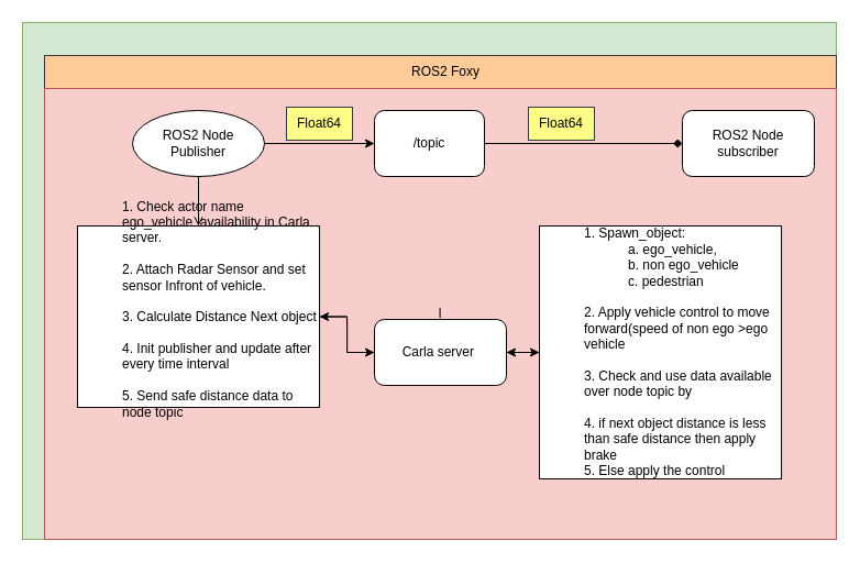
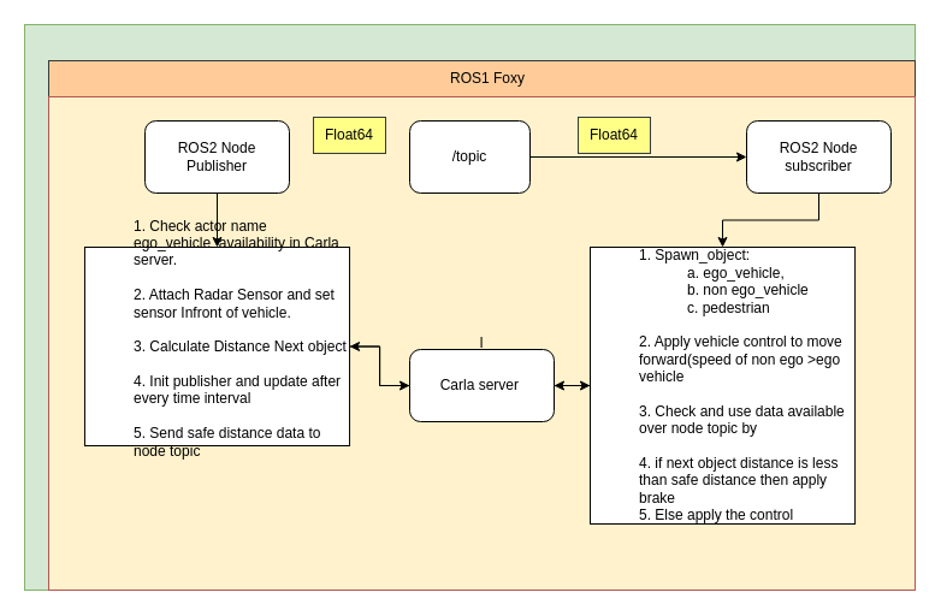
  <mxCell id="0" />
  <mxCell id="1" parent="0" />
  <mxCell id="2" value="" style="rounded=0;whiteSpace=wrap;html=1;fillColor=#d5e8d4;strokeColor=#82b366;" vertex="1" parent="1"><mxGeometry x="20" y="20" width="740" height="470" as="geometry" /></mxCell>
  <mxCell id="3" value="" style="rounded=0;whiteSpace=wrap;html=1;fillColor=#ffcc99;strokeColor=#36393d;" vertex="1" parent="1"><mxGeometry x="40" y="50" width="720" height="440" as="geometry" /></mxCell>
- <mxCell id="4" value="l" style="rounded=0;whiteSpace=wrap;html=1;fillColor=#f8cecc;strokeColor=#b85450;" vertex="1" parent="1"><mxGeometry x="40" y="80" width="720" height="410" as="geometry" /></mxCell>
- <mxCell id="5" value="ROS2 Foxy" style="text;html=1;strokeColor=none;fillColor=none;align=center;verticalAlign=middle;whiteSpace=wrap;rounded=0;" vertex="1" parent="1"><mxGeometry x="320" y="50" width="170" height="30" as="geometry" /></mxCell>
- <mxCell id="6" style="edgeStyle=orthogonalEdgeStyle;rounded=0;orthogonalLoop=1;jettySize=auto;html=1;exitX=1;exitY=0.5;exitDx=0;exitDy=0;" edge="1" parent="1" source="7" target="12"><mxGeometry relative="1" as="geometry" /></mxCell>
- <mxCell id="7" value="ROS2 Node Publisher" style="ellipse;whiteSpace=wrap;html=1;" vertex="1" parent="1"><mxGeometry x="120" y="100" width="120" height="60" as="geometry" /></mxCell>
- <mxCell id="8" style="edgeStyle=orthogonalEdgeStyle;rounded=0;orthogonalLoop=1;jettySize=auto;html=1;entryX=0.5;entryY=0;entryDx=0;entryDy=0;exitX=0.5;exitY=1;exitDx=0;exitDy=0;endArrow=open;" edge="1" parent="1" source="7" target="21"><mxGeometry relative="1" as="geometry"><mxPoint x="180" y="170" as="sourcePoint" /><mxPoint x="180" y="210" as="targetPoint" /></mxGeometry></mxCell>
+ <mxCell id="4" value="l" style="rounded=0;whiteSpace=wrap;html=1;fillColor=#fff2cc;strokeColor=#b85450;" vertex="1" parent="1"><mxGeometry x="40" y="80" width="720" height="410" as="geometry" /></mxCell>
+ <mxCell id="5" value="ROS1 Foxy" style="text;html=1;strokeColor=none;fillColor=none;align=center;verticalAlign=middle;whiteSpace=wrap;rounded=0;" vertex="1" parent="1"><mxGeometry x="320" y="50" width="170" height="30" as="geometry" /></mxCell>
+ <mxCell id="7" value="ROS2 Node Publisher" style="rounded=1;whiteSpace=wrap;html=1;" vertex="1" parent="1"><mxGeometry x="120" y="100" width="120" height="60" as="geometry" /></mxCell>
+ <mxCell id="8" style="edgeStyle=orthogonalEdgeStyle;rounded=0;orthogonalLoop=1;jettySize=auto;html=1;entryX=0.5;entryY=0;entryDx=0;entryDy=0;exitX=0.5;exitY=1;exitDx=0;exitDy=0;" edge="1" parent="1" source="7" target="21"><mxGeometry relative="1" as="geometry"><mxPoint x="180" y="170" as="sourcePoint" /><mxPoint x="180" y="210" as="targetPoint" /></mxGeometry></mxCell>
+ <mxCell id="9" style="edgeStyle=orthogonalEdgeStyle;rounded=0;orthogonalLoop=1;jettySize=auto;html=1;entryX=0.5;entryY=0;entryDx=0;entryDy=0;" edge="1" parent="1" source="10" target="14"><mxGeometry relative="1" as="geometry" /></mxCell>
  <mxCell id="10" value="ROS2 Node subscriber" style="rounded=1;whiteSpace=wrap;html=1;" vertex="1" parent="1"><mxGeometry x="620" y="100" width="120" height="60" as="geometry" /></mxCell>
- <mxCell id="11" style="edgeStyle=orthogonalEdgeStyle;rounded=0;orthogonalLoop=1;jettySize=auto;html=1;exitX=1;exitY=0.5;exitDx=0;exitDy=0;entryX=0;entryY=0.5;entryDx=0;entryDy=0;endArrow=diamond;" edge="1" parent="1" source="12" target="10"><mxGeometry relative="1" as="geometry" /></mxCell>
+ <mxCell id="11" style="edgeStyle=orthogonalEdgeStyle;rounded=0;orthogonalLoop=1;jettySize=auto;html=1;exitX=1;exitY=0.5;exitDx=0;exitDy=0;entryX=0;entryY=0.5;entryDx=0;entryDy=0;" edge="1" parent="1" source="12" target="10"><mxGeometry relative="1" as="geometry" /></mxCell>
  <mxCell id="12" value="/topic" style="whiteSpace=wrap;html=1;rounded=1;" vertex="1" parent="1"><mxGeometry x="340" y="100" width="100" height="60" as="geometry" /></mxCell>
  <mxCell id="13" style="edgeStyle=orthogonalEdgeStyle;rounded=0;orthogonalLoop=1;jettySize=auto;html=1;entryX=1;entryY=0.5;entryDx=0;entryDy=0;" edge="1" parent="1" source="14" target="19"><mxGeometry relative="1" as="geometry" /></mxCell>
  <mxCell id="14" value="&lt;div style=&quot;text-align: left;&quot;&gt;&lt;blockquote style=&quot;margin: 0 0 0 40px; border: none; padding: 0px;&quot;&gt;&lt;div style=&quot;text-align: left;&quot;&gt;&lt;br&gt;&lt;/div&gt;&lt;div style=&quot;text-align: left;&quot;&gt;&lt;span style=&quot;background-color: initial;&quot;&gt;1. Spawn_object:&lt;/span&gt;&lt;/div&gt;&lt;/blockquote&gt;&lt;/div&gt;&lt;blockquote style=&quot;margin: 0 0 0 40px; border: none; padding: 0px;&quot;&gt;&lt;div style=&quot;text-align: left;&quot;&gt;&lt;blockquote style=&quot;margin: 0 0 0 40px; border: none; padding: 0px;&quot;&gt;&lt;div style=&quot;text-align: left;&quot;&gt;&lt;span style=&quot;background-color: initial;&quot;&gt;a. ego_vehicle,&lt;/span&gt;&lt;/div&gt;&lt;/blockquote&gt;&lt;/div&gt;&lt;div style=&quot;text-align: left;&quot;&gt;&lt;blockquote style=&quot;margin: 0 0 0 40px; border: none; padding: 0px;&quot;&gt;&lt;div style=&quot;text-align: left;&quot;&gt;&lt;span style=&quot;background-color: initial;&quot;&gt;b. non ego_vehicle&lt;/span&gt;&lt;/div&gt;&lt;div style=&quot;text-align: left;&quot;&gt;&lt;span style=&quot;background-color: initial;&quot;&gt;c. pedestrian&lt;/span&gt;&lt;/div&gt;&lt;/blockquote&gt;&lt;/div&gt;&lt;/blockquote&gt;&lt;div style=&quot;text-align: left;&quot;&gt;&lt;blockquote style=&quot;margin: 0 0 0 40px; border: none; padding: 0px;&quot;&gt;&lt;div style=&quot;text-align: left;&quot;&gt;&lt;span style=&quot;background-color: initial;&quot;&gt;&lt;br&gt;&lt;/span&gt;&lt;/div&gt;&lt;div style=&quot;text-align: left;&quot;&gt;&lt;span style=&quot;background-color: initial;&quot;&gt;2. Apply vehicle control to move forward(speed of non ego &amp;gt;ego vehicle&lt;/span&gt;&lt;/div&gt;&lt;div style=&quot;text-align: left;&quot;&gt;&lt;span style=&quot;background-color: initial;&quot;&gt;&lt;br&gt;&lt;/span&gt;&lt;/div&gt;&lt;div style=&quot;text-align: left;&quot;&gt;&lt;span style=&quot;background-color: initial;&quot;&gt;3. Check and use data available over node topic by&amp;nbsp;&lt;/span&gt;&lt;/div&gt;&lt;div style=&quot;text-align: left;&quot;&gt;&lt;span style=&quot;background-color: initial;&quot;&gt;&lt;br&gt;&lt;/span&gt;&lt;/div&gt;&lt;div style=&quot;text-align: left;&quot;&gt;&lt;span style=&quot;background-color: initial;&quot;&gt;4. if next object distance is less than safe distance then apply brake&amp;nbsp;&lt;/span&gt;&lt;/div&gt;&lt;div style=&quot;text-align: left;&quot;&gt;&lt;span style=&quot;background-color: initial;&quot;&gt;5. Else apply the control&lt;/span&gt;&lt;/div&gt;&lt;/blockquote&gt;&lt;/div&gt;&lt;div style=&quot;text-align: left;&quot;&gt;&lt;span style=&quot;background-color: initial;&quot;&gt;&lt;br&gt;&lt;/span&gt;&lt;/div&gt;" style="whiteSpace=wrap;html=1;rounded=0;" vertex="1" parent="1"><mxGeometry x="490" y="205" width="220.078" height="230" as="geometry" /></mxCell>
  <mxCell id="15" value="Float64" style="text;html=1;strokeColor=#36393d;fillColor=#ffff88;align=center;verticalAlign=middle;whiteSpace=wrap;rounded=0;" vertex="1" parent="1"><mxGeometry x="480" y="97" width="60" height="30" as="geometry" /></mxCell>
  <mxCell id="16" value="Float64" style="text;html=1;strokeColor=#36393d;fillColor=#ffff88;align=center;verticalAlign=middle;whiteSpace=wrap;rounded=0;" vertex="1" parent="1"><mxGeometry x="260" y="97" width="60" height="30" as="geometry" /></mxCell>
  <mxCell id="17" style="edgeStyle=orthogonalEdgeStyle;rounded=0;orthogonalLoop=1;jettySize=auto;html=1;exitX=1;exitY=0.5;exitDx=0;exitDy=0;entryX=0;entryY=0.5;entryDx=0;entryDy=0;" edge="1" parent="1" source="19" target="14"><mxGeometry relative="1" as="geometry" /></mxCell>
  <mxCell id="18" style="edgeStyle=orthogonalEdgeStyle;rounded=0;orthogonalLoop=1;jettySize=auto;html=1;" edge="1" parent="1" source="19" target="21"><mxGeometry relative="1" as="geometry" /></mxCell>
  <mxCell id="19" value="Carla server&amp;nbsp;" style="whiteSpace=wrap;html=1;rounded=1;" vertex="1" parent="1"><mxGeometry x="340" y="290" width="120" height="60" as="geometry" /></mxCell>
  <mxCell id="20" style="edgeStyle=orthogonalEdgeStyle;rounded=0;orthogonalLoop=1;jettySize=auto;html=1;exitX=1;exitY=0.5;exitDx=0;exitDy=0;entryX=0;entryY=0.5;entryDx=0;entryDy=0;" edge="1" parent="1" source="21" target="19"><mxGeometry relative="1" as="geometry" /></mxCell>
  <mxCell id="21" value="&lt;blockquote style=&quot;margin: 0 0 0 40px; border: none; padding: 0px;&quot;&gt;&lt;div style=&quot;text-align: left;&quot;&gt;1. Check actor name ego_vehicle&amp;nbsp; availability in Carla server.&amp;nbsp;&lt;/div&gt;&lt;div style=&quot;text-align: left;&quot;&gt;&lt;br&gt;&lt;/div&gt;&lt;div style=&quot;text-align: left;&quot;&gt;2. Attach Radar Sensor and set sensor Infront of vehicle.&lt;/div&gt;&lt;div style=&quot;text-align: left;&quot;&gt;&lt;br&gt;&lt;/div&gt;&lt;div style=&quot;text-align: left;&quot;&gt;3. Calculate Distance Next object&lt;/div&gt;&lt;div style=&quot;text-align: left;&quot;&gt;&lt;br&gt;&lt;/div&gt;&lt;div style=&quot;text-align: left;&quot;&gt;4. Init publisher and update after every time interval&lt;/div&gt;&lt;div style=&quot;text-align: left;&quot;&gt;&lt;br&gt;&lt;/div&gt;&lt;div style=&quot;text-align: left;&quot;&gt;5. Send safe distance data to node topic&lt;/div&gt;&lt;/blockquote&gt;&lt;div style=&quot;text-align: left;&quot;&gt;&lt;br&gt;&lt;/div&gt;" style="whiteSpace=wrap;html=1;rounded=0;" vertex="1" parent="1"><mxGeometry x="69.96" y="205" width="220.078" height="165" as="geometry" /></mxCell>
  <mxCell id="22" value="" style="shape=image;imageAspect=0;aspect=fixed;verticalLabelPosition=bottom;verticalAlign=top;image=https://encrypted-tbn0.gstatic.com/images?q=tbn:ANd9GcRq2TRPdiRm2MCNMWQlpk5-IubF3Qj8Mp1YopsVXpFD6Q&amp;s;" vertex="1" parent="1"><mxGeometry x="353.5" y="294" width="95" height="53.24" as="geometry" /></mxCell>
  <mxCell id="23" value="" style="shape=image;imageAspect=0;aspect=fixed;verticalLabelPosition=bottom;verticalAlign=top;image=https://docs.ros.org/.artwork/distributions/foxy.png;" vertex="1" parent="1"><mxGeometry x="442.5" y="55.41" width="16.5" height="19.59" as="geometry" /></mxCell>
